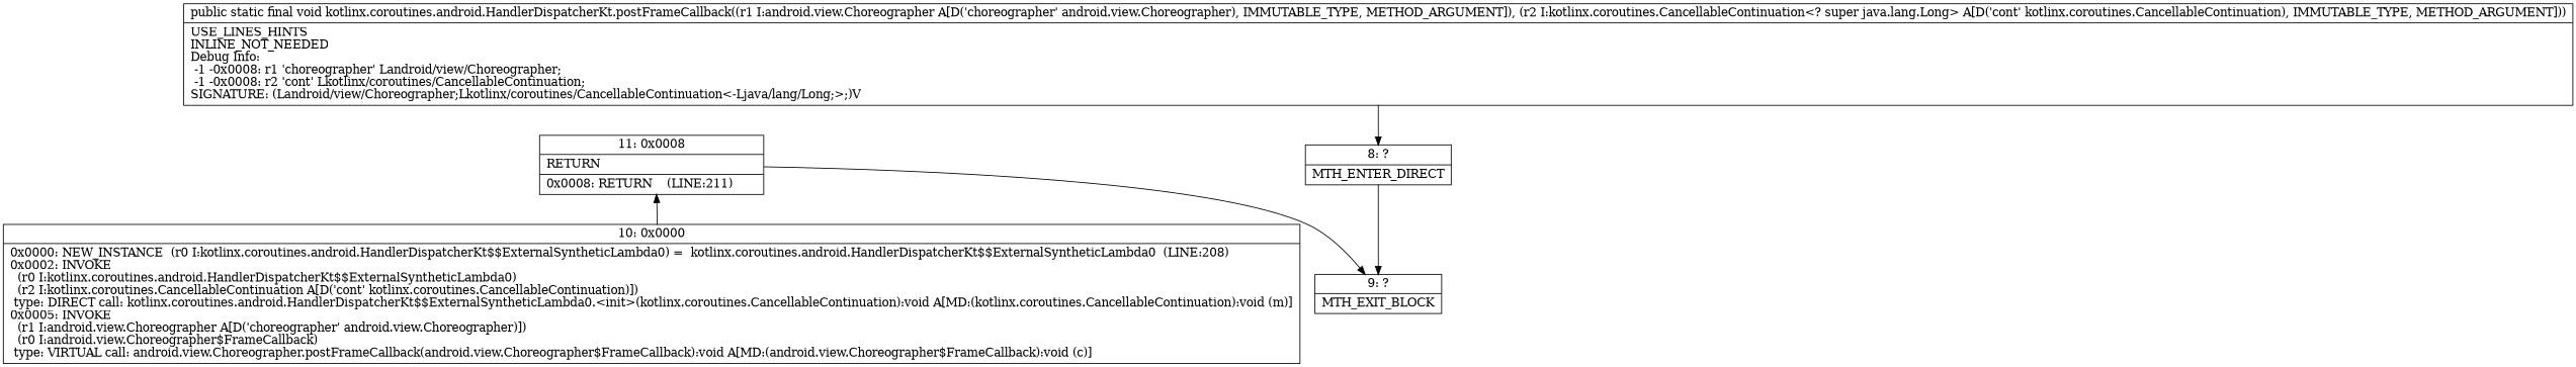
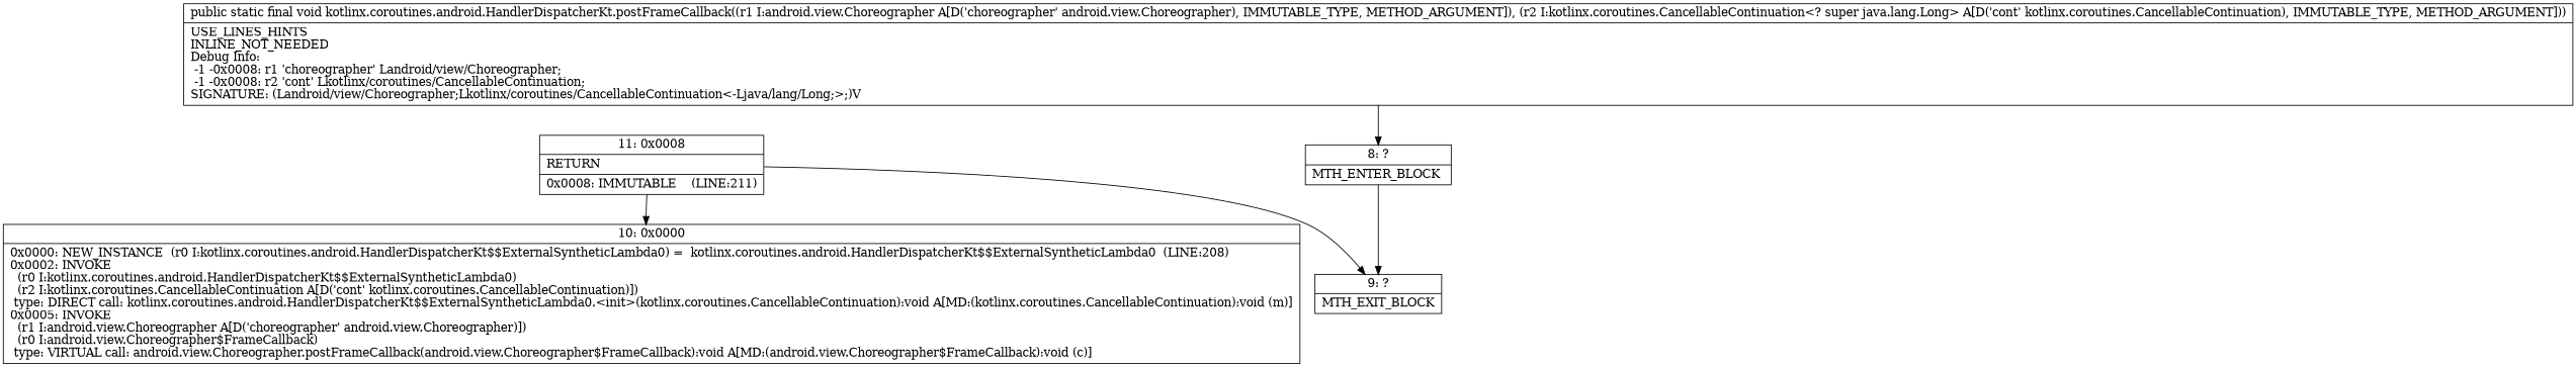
  digraph {
    node [shape=record]
-   n1 [label="{8\:\ ?|MTH_ENTER_DIRECT\l}"]
+   n1 [label="{8\:\ ?|MTH_ENTER_BLOCK\l}"]
    n2 [label="{9\:\ ?|MTH_EXIT_BLOCK\l}"]
    n3 [label="{10\:\ 0x0000|0x0000: NEW_INSTANCE  (r0 I:kotlinx.coroutines.android.HandlerDispatcherKt$$ExternalSyntheticLambda0) =  kotlinx.coroutines.android.HandlerDispatcherKt$$ExternalSyntheticLambda0  (LINE:208)\l0x0002: INVOKE  \l  (r0 I:kotlinx.coroutines.android.HandlerDispatcherKt$$ExternalSyntheticLambda0)\l  (r2 I:kotlinx.coroutines.CancellableContinuation A[D('cont' kotlinx.coroutines.CancellableContinuation)])\l type: DIRECT call: kotlinx.coroutines.android.HandlerDispatcherKt$$ExternalSyntheticLambda0.\<init\>(kotlinx.coroutines.CancellableContinuation):void A[MD:(kotlinx.coroutines.CancellableContinuation):void (m)]\l0x0005: INVOKE  \l  (r1 I:android.view.Choreographer A[D('choreographer' android.view.Choreographer)])\l  (r0 I:android.view.Choreographer$FrameCallback)\l type: VIRTUAL call: android.view.Choreographer.postFrameCallback(android.view.Choreographer$FrameCallback):void A[MD:(android.view.Choreographer$FrameCallback):void (c)]\l}"]
-   n4 [label="{11\:\ 0x0008|RETURN\l|0x0008: RETURN    (LINE:211)\l}"]
+   n4 [label="{11\:\ 0x0008|RETURN\l|0x0008: IMMUTABLE    (LINE:211)\l}"]
    n5 [label="{public static final void kotlinx.coroutines.android.HandlerDispatcherKt.postFrameCallback((r1 I:android.view.Choreographer A[D('choreographer' android.view.Choreographer), IMMUTABLE_TYPE, METHOD_ARGUMENT]), (r2 I:kotlinx.coroutines.CancellableContinuation\<? super java.lang.Long\> A[D('cont' kotlinx.coroutines.CancellableContinuation), IMMUTABLE_TYPE, METHOD_ARGUMENT]))  | USE_LINES_HINTS\lINLINE_NOT_NEEDED\lDebug Info:\l  \-1 \-0x0008: r1 'choreographer' Landroid\/view\/Choreographer;\l  \-1 \-0x0008: r2 'cont' Lkotlinx\/coroutines\/CancellableContinuation;\lSIGNATURE: (Landroid\/view\/Choreographer;Lkotlinx\/coroutines\/CancellableContinuation\<\-Ljava\/lang\/Long;\>;)V\l}"]
    n1 -> n2
-   n3 -> n4
+   n4 -> n3
    n4 -> n2
    n5 -> n1
  }
